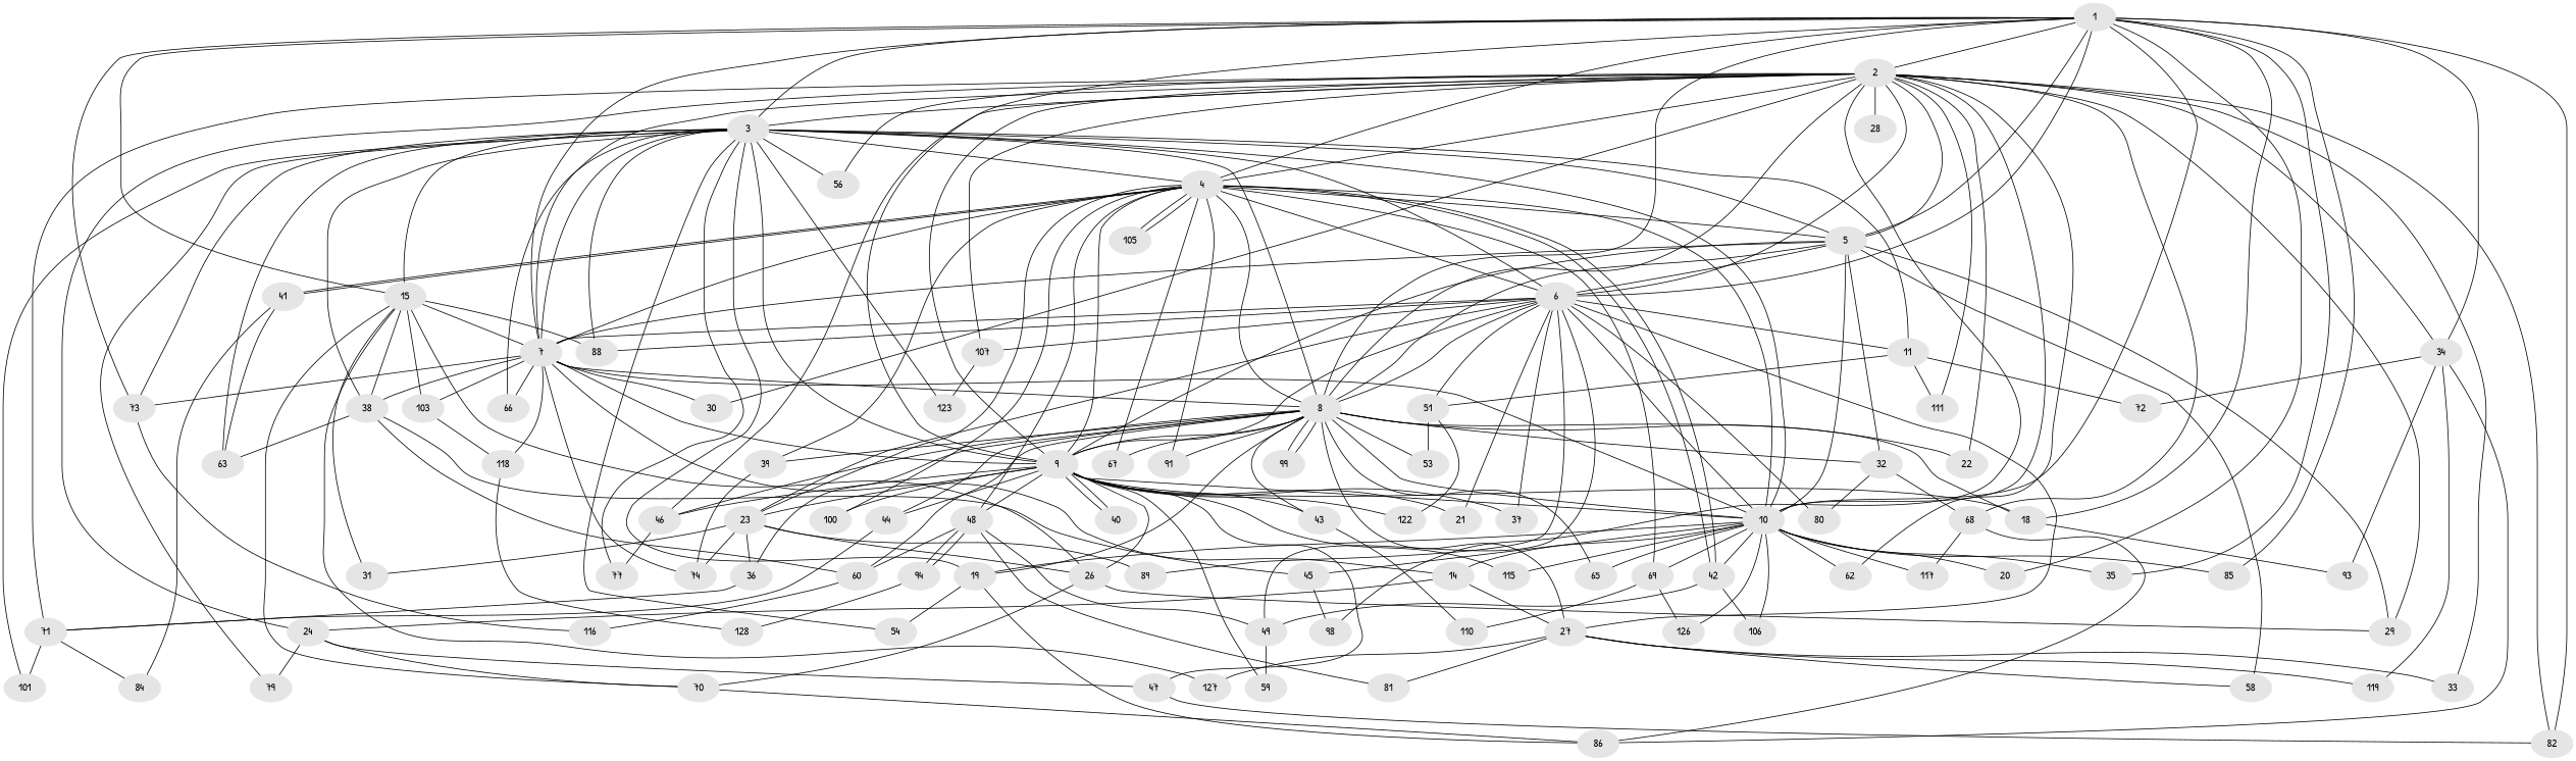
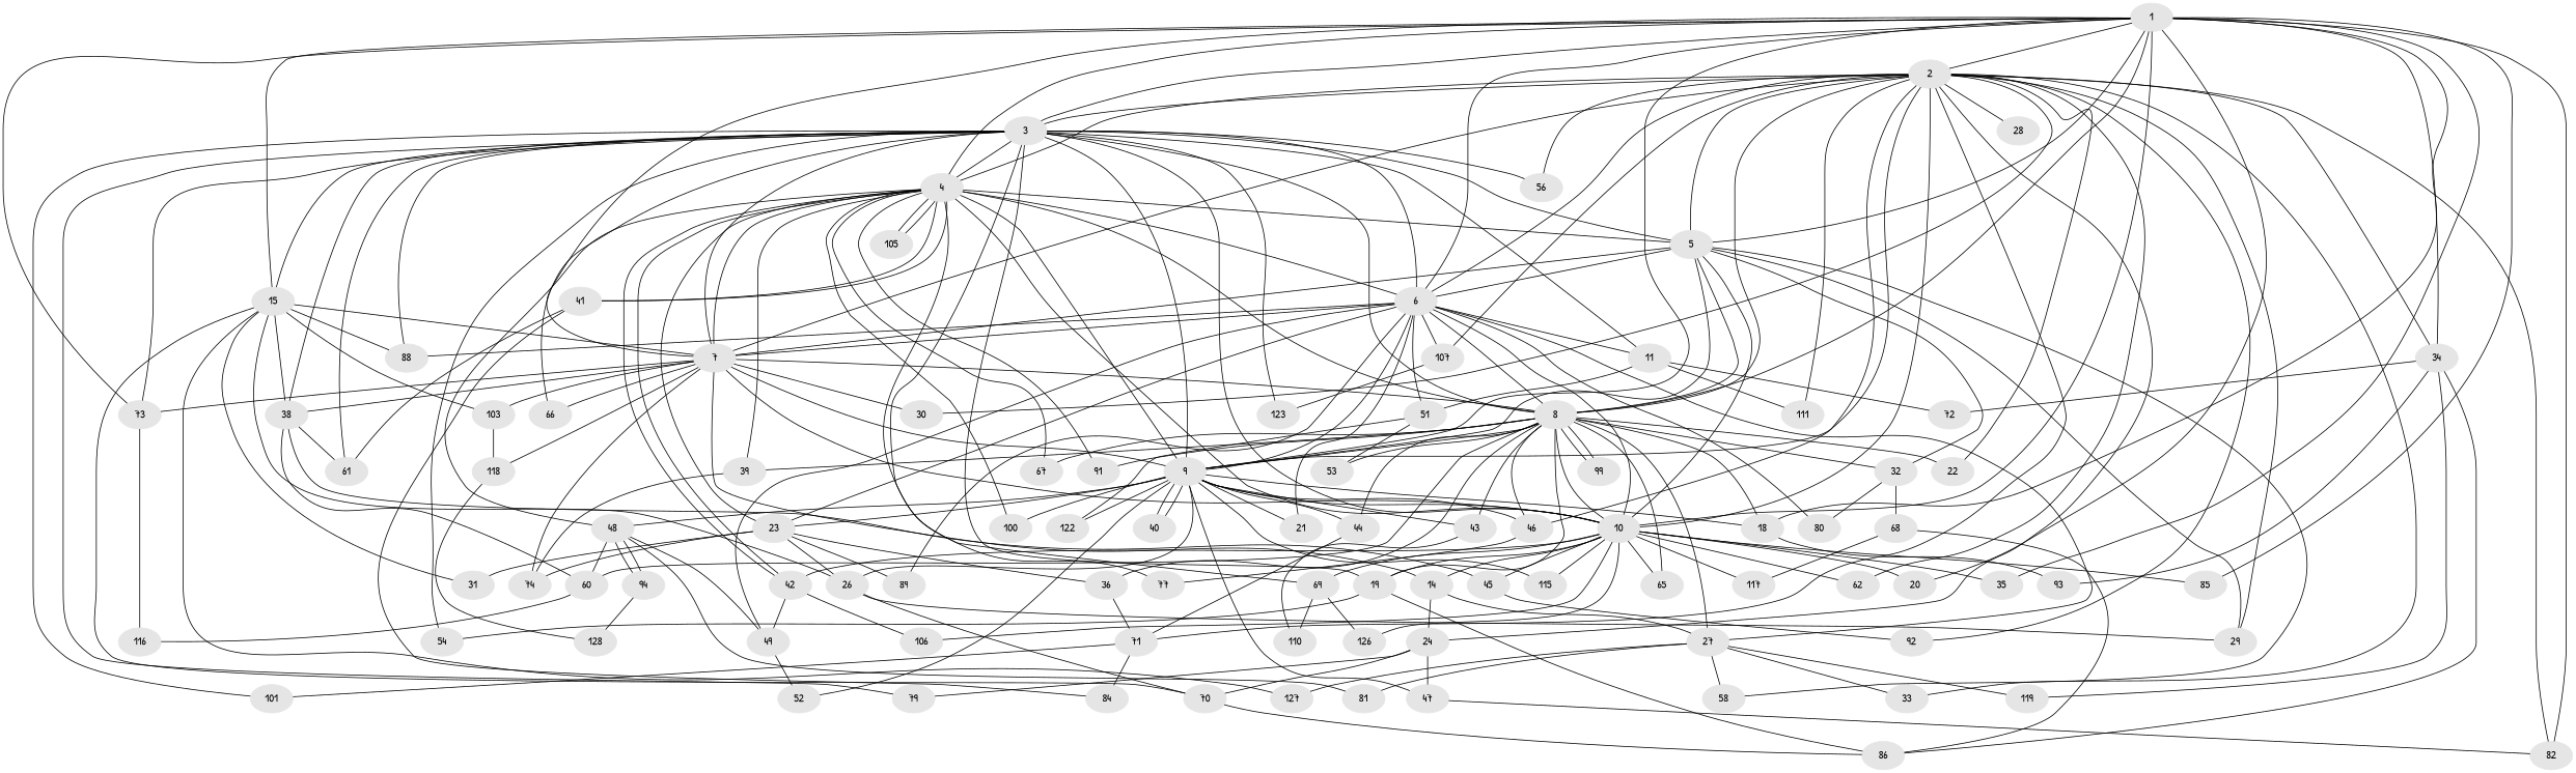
  graph {
    fontname="Patrick Hand"
    node [color=gray90 fontname="Patrick Hand" style=filled]
    edge [fontname="Patrick Hand"]
    1 [super="+16"]
    2 [super="+55"]
    3 [super="+52"]
    4 [super="+98"]
    5 [super="+12"]
    6 [super="+87"]
    7 [super="+129"]
    8 [super="+13"]
    9 [super="+17"]
    10 [super="+83"]
    15 [super="+130"]
    18 [super="+57"]
    20
    34 [super="+96"]
    35 [super="+64"]
    73 [super="+109"]
    82 [super="+88"]
    85
    22
    24
    28
    29 [super="+50"]
    30
    33
    46 [super="+114"]
    56
    62
    68
    71 [super="+95"]
-   92 [label=98]
+   92
    107
    111
    11
    19 [super="+125"]
    38 [super="+75"]
    54
-   63
+   63 [label=61]
    66
    77
    n40 [label=88 super="+90"]
    79
    101
    123
    23 [super="+25"]
    39
    41
    42 [super="+112"]
    48 [super="+124"]
    67
    69
    91
    100
    105
    32
    58
    21
    27 [super="+61"]
-   37
    49
    51
    80 [super="+121"]
    89
    14
    74 [super="+76"]
    103 [super="+120"]
    118
    36
    43
    44
    53
    60 [super="+97"]
    65
    99
    26 [super="+113"]
    40
    47 [super="+102"]
-   59
+   59 [label=52]
    115
    122
    45
    106
    117
    126
    31
    70 [super="+131"]
    127
    93
    72
    86 [super="+104"]
    119
    116
    84
    81
    94
    110
    128
    1 -- 2
    1 -- 3
    1 -- 4 [weight=2]
    1 -- 5
    1 -- 6
    1 -- 7
    1 -- 8
    1 -- 9
    1 -- 10
    1 -- 15
    1 -- 18
    1 -- 20
    1 -- 34
    1 -- 35 [weight=2]
    1 -- 73
    1 -- 82 [weight=2]
    1 -- 85
    2 -- 3
    2 -- 4
    2 -- 5
    2 -- 6
    2 -- 7
    2 -- 8
    2 -- 9
    2 -- 10
    2 -- 34
    2 -- 82
    2 -- 22
    2 -- 24
    2 -- 28
    2 -- 29
    2 -- 30
    2 -- 33
    2 -- 46
    2 -- 56
    2 -- 62
-   2 -- 68
    2 -- 71
    2 -- 92
    2 -- 107
    2 -- 111
    3 -- 4 [weight=2]
    3 -- 5
    3 -- 6
    3 -- 7
    3 -- 8
    3 -- 9
    3 -- 10
    3 -- 15
    3 -- 73
    3 -- 56
    3 -- 11
    3 -- 19
    3 -- 38
    3 -- 54
    3 -- 63
    3 -- 66
    3 -- 77
    3 -- n40
    3 -- 79
    3 -- 101
    3 -- 123
    4 -- 5 [weight=2]
    4 -- 6
    4 -- 7
    4 -- 8
    4 -- 9
    4 -- 10
    4 -- 23
    4 -- 39
    4 -- 41
    4 -- 41
    4 -- 42
    4 -- 42
    4 -- 48
    4 -- 67
    4 -- 69
    4 -- 91
    4 -- 100
    4 -- 105
    4 -- 105
    5 -- 6
    5 -- 7
    5 -- 8
    5 -- 9
    5 -- 10
    5 -- 29
    5 -- 32
    5 -- 58
    6 -- 7
    6 -- 8
    6 -- 9
    6 -- 10
    6 -- 107
    6 -- 11
    6 -- n40
    6 -- 23
    6 -- 21
    6 -- 27
-   6 -- 37
    6 -- 49
    6 -- 51
    6 -- 80 [weight=2]
    6 -- 89
    7 -- 8 [weight=2]
    7 -- 9
    7 -- 10
    7 -- 73
    7 -- 30
    7 -- 38
    7 -- 66
    7 -- 14
    7 -- 74
    7 -- 103
    7 -- 118
    8 -- 9
    8 -- 10
    8 -- 18
    8 -- 22
    8 -- 46
    8 -- 19
    8 -- 39
    8 -- 67
    8 -- 91
    8 -- 32
    8 -- 27
    8 -- 36
    8 -- 43
    8 -- 44
    8 -- 53
    8 -- 60
    8 -- 65
    8 -- 99
    8 -- 99
    9 -- 10 [weight=2]
    9 -- 18
    9 -- 46
    9 -- 23
    9 -- 48
    9 -- 100
    9 -- 21
-   9 -- 37
    9 -- 43
    9 -- 44
    9 -- 26
    9 -- 40
    9 -- 40
    9 -- 47
    9 -- 59
    9 -- 115
    9 -- 122
    10 -- 20
    10 -- 35
    10 -- 85
    10 -- 62
    10 -- 19
    10 -- 42
    10 -- 69
    10 -- 14
    10 -- 65
    10 -- 115
    10 -- 45
    10 -- 106
    10 -- 117
    10 -- 126
    15 -- 7
    15 -- 38
    15 -- n40
    15 -- 103 [weight=2]
    15 -- 26
    15 -- 31
    15 -- 70
    15 -- 127
    18 -- 93
    34 -- 93
    34 -- 72
    34 -- 86
    34 -- 119
    73 -- 116
    24 -- 79
    24 -- 47
    24 -- 70
    46 -- 77
    68 -- 117
    68 -- 86
    71 -- 101
    71 -- 84
    107 -- 123
    11 -- 111
    11 -- 51
    11 -- 72
    19 -- 54
    19 -- 86
    38 -- 63
    38 -- 60
    38 -- 45
    23 -- 89
    23 -- 74
    23 -- 36
    23 -- 26
    23 -- 31
    39 -- 74
    41 -- 63
    41 -- 84
    42 -- 49
    42 -- 106
    48 -- 49
    48 -- 60
    48 -- 81
    48 -- 94
    48 -- 94
    69 -- 126
    69 -- 110
    32 -- 68
    32 -- 80
    27 -- 33
    27 -- 58
    27 -- 127
    27 -- 119
    27 -- 81
    49 -- 59
    51 -- 53
    51 -- 122
    14 -- 24
    14 -- 27
    103 -- 118
    118 -- 128
    36 -- 71
    43 -- 110
    44 -- 71
    60 -- 116
    26 -- 29
    26 -- 70
    47 -- 82
    45 -- 92
    70 -- 86
    94 -- 128
  }
